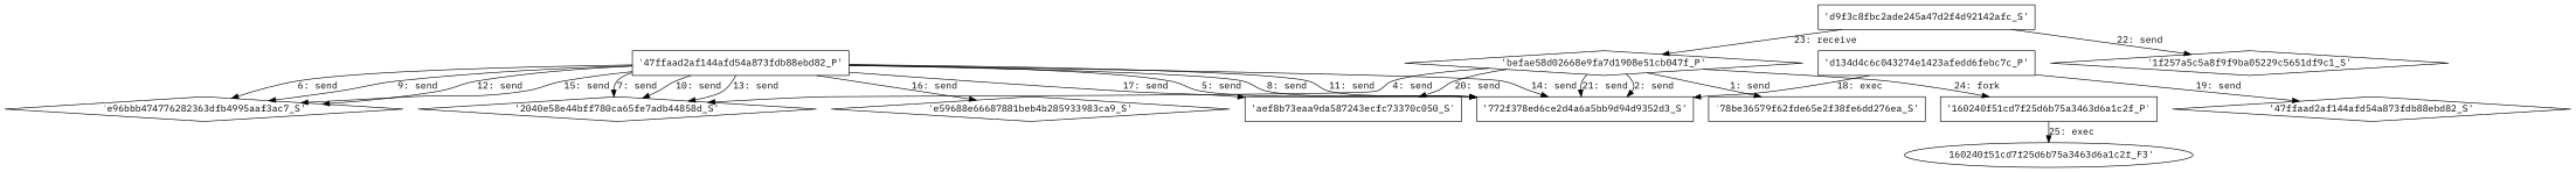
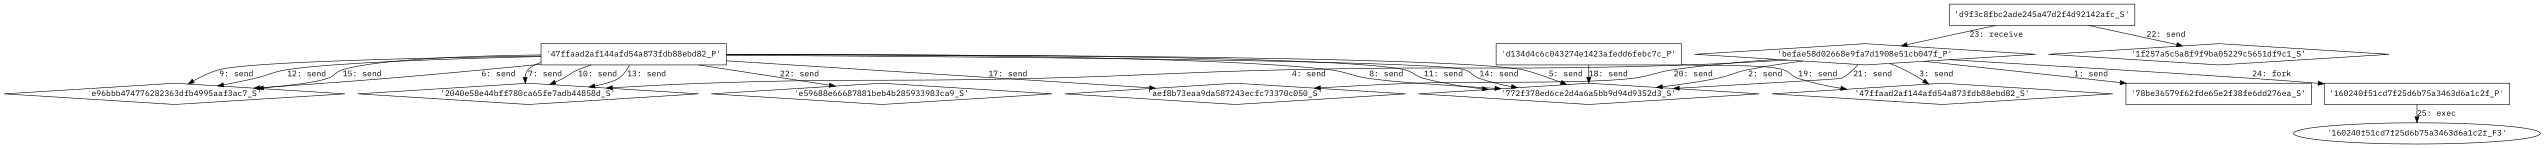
  digraph {
    engine=neato
    fixedsize=false
    fontname="IBM Plex Mono"
    fontsize=10
    nodesep=0.3
    rankdir=TB
    ranksep=0
    splines=true
    node [fontname="IBM Plex Mono" node_type=Socket shape=diamond]
    edge [fontname="IBM Plex Mono"]
    "'78be36579f62fde65e2f38fe6dd276ea_S'" [shape=box]
    "'befae58d02668e9fa7d1908e51cb047f_P'" [node_type=Process]
-   "'772f378ed6ce2d4a6a5bb9d94d9352d3_S'" [shape=box]
+   "'772f378ed6ce2d4a6a5bb9d94d9352d3_S'"
    "'47ffaad2af144afd54a873fdb88ebd82_S'"
    n5 [label="'2040e58e44bff780ca65fe7adb44858d_S'"]
-   "'aef8b73eaa9da587243ecfc73370c050_S'" [shape=box]
+   "'aef8b73eaa9da587243ecfc73370c050_S'"
    "'160240f51cd7f25d6b75a3463d6a1c2f_P'" [node_type=Process shape=box]
    "'160240f51cd7f25d6b75a3463d6a1c2f_F3'" [node_type=File shape=ellipse]
    "'47ffaad2af144afd54a873fdb88ebd82_P'" [node_type=Process shape=box]
    "'e96bbb474776282363dfb4995aaf3ac7_S'"
    n11 [label="'e59688e66687881beb4b285933983ca9_S'"]
    "'d134d4c6c043274e1423afedd6febc7c_P'" [node_type=Process shape=box]
    "'d9f3c8fbc2ade245a47d2f4d92142afc_S'" [shape=box]
    "'1f257a5c5a8f9f9ba05229c5651df9c1_S'"
    "'befae58d02668e9fa7d1908e51cb047f_P'" -> "'78be36579f62fde65e2f38fe6dd276ea_S'" [label="1: send"]
    "'befae58d02668e9fa7d1908e51cb047f_P'" -> "'772f378ed6ce2d4a6a5bb9d94d9352d3_S'" [label="2: send"]
    "'befae58d02668e9fa7d1908e51cb047f_P'" -> "'772f378ed6ce2d4a6a5bb9d94d9352d3_S'" [label="21: send"]
+   "'befae58d02668e9fa7d1908e51cb047f_P'" -> "'47ffaad2af144afd54a873fdb88ebd82_S'" [label="3: send"]
    "'befae58d02668e9fa7d1908e51cb047f_P'" -> n5 [label="4: send"]
    "'befae58d02668e9fa7d1908e51cb047f_P'" -> "'aef8b73eaa9da587243ecfc73370c050_S'" [label="20: send"]
    "'befae58d02668e9fa7d1908e51cb047f_P'" -> "'160240f51cd7f25d6b75a3463d6a1c2f_P'" [label="24: fork"]
    "'160240f51cd7f25d6b75a3463d6a1c2f_P'" -> "'160240f51cd7f25d6b75a3463d6a1c2f_F3'" [label="25: exec"]
    "'47ffaad2af144afd54a873fdb88ebd82_P'" -> "'772f378ed6ce2d4a6a5bb9d94d9352d3_S'" [label="5: send"]
    "'47ffaad2af144afd54a873fdb88ebd82_P'" -> "'772f378ed6ce2d4a6a5bb9d94d9352d3_S'" [label="8: send"]
    "'47ffaad2af144afd54a873fdb88ebd82_P'" -> "'772f378ed6ce2d4a6a5bb9d94d9352d3_S'" [label="11: send"]
    "'47ffaad2af144afd54a873fdb88ebd82_P'" -> "'772f378ed6ce2d4a6a5bb9d94d9352d3_S'" [label="14: send"]
    "'47ffaad2af144afd54a873fdb88ebd82_P'" -> n5 [label="7: send"]
    "'47ffaad2af144afd54a873fdb88ebd82_P'" -> n5 [label="10: send"]
    "'47ffaad2af144afd54a873fdb88ebd82_P'" -> n5 [label="13: send"]
    "'47ffaad2af144afd54a873fdb88ebd82_P'" -> "'aef8b73eaa9da587243ecfc73370c050_S'" [label="17: send"]
    "'47ffaad2af144afd54a873fdb88ebd82_P'" -> "'e96bbb474776282363dfb4995aaf3ac7_S'" [label="6: send"]
    "'47ffaad2af144afd54a873fdb88ebd82_P'" -> "'e96bbb474776282363dfb4995aaf3ac7_S'" [label="9: send"]
    "'47ffaad2af144afd54a873fdb88ebd82_P'" -> "'e96bbb474776282363dfb4995aaf3ac7_S'" [label="12: send"]
    "'47ffaad2af144afd54a873fdb88ebd82_P'" -> "'e96bbb474776282363dfb4995aaf3ac7_S'" [label="15: send"]
-   "'47ffaad2af144afd54a873fdb88ebd82_P'" -> n11 [label="16: send"]
-   "'d134d4c6c043274e1423afedd6febc7c_P'" -> "'772f378ed6ce2d4a6a5bb9d94d9352d3_S'" [label="18: exec"]
+   "'47ffaad2af144afd54a873fdb88ebd82_P'" -> n11 [label="22: send"]
+   "'d134d4c6c043274e1423afedd6febc7c_P'" -> "'772f378ed6ce2d4a6a5bb9d94d9352d3_S'" [label="18: send"]
    "'d134d4c6c043274e1423afedd6febc7c_P'" -> "'47ffaad2af144afd54a873fdb88ebd82_S'" [label="19: send"]
    "'d9f3c8fbc2ade245a47d2f4d92142afc_S'" -> "'befae58d02668e9fa7d1908e51cb047f_P'" [label="23: receive"]
    "'d9f3c8fbc2ade245a47d2f4d92142afc_S'" -> "'1f257a5c5a8f9f9ba05229c5651df9c1_S'" [label="22: send"]
  }
